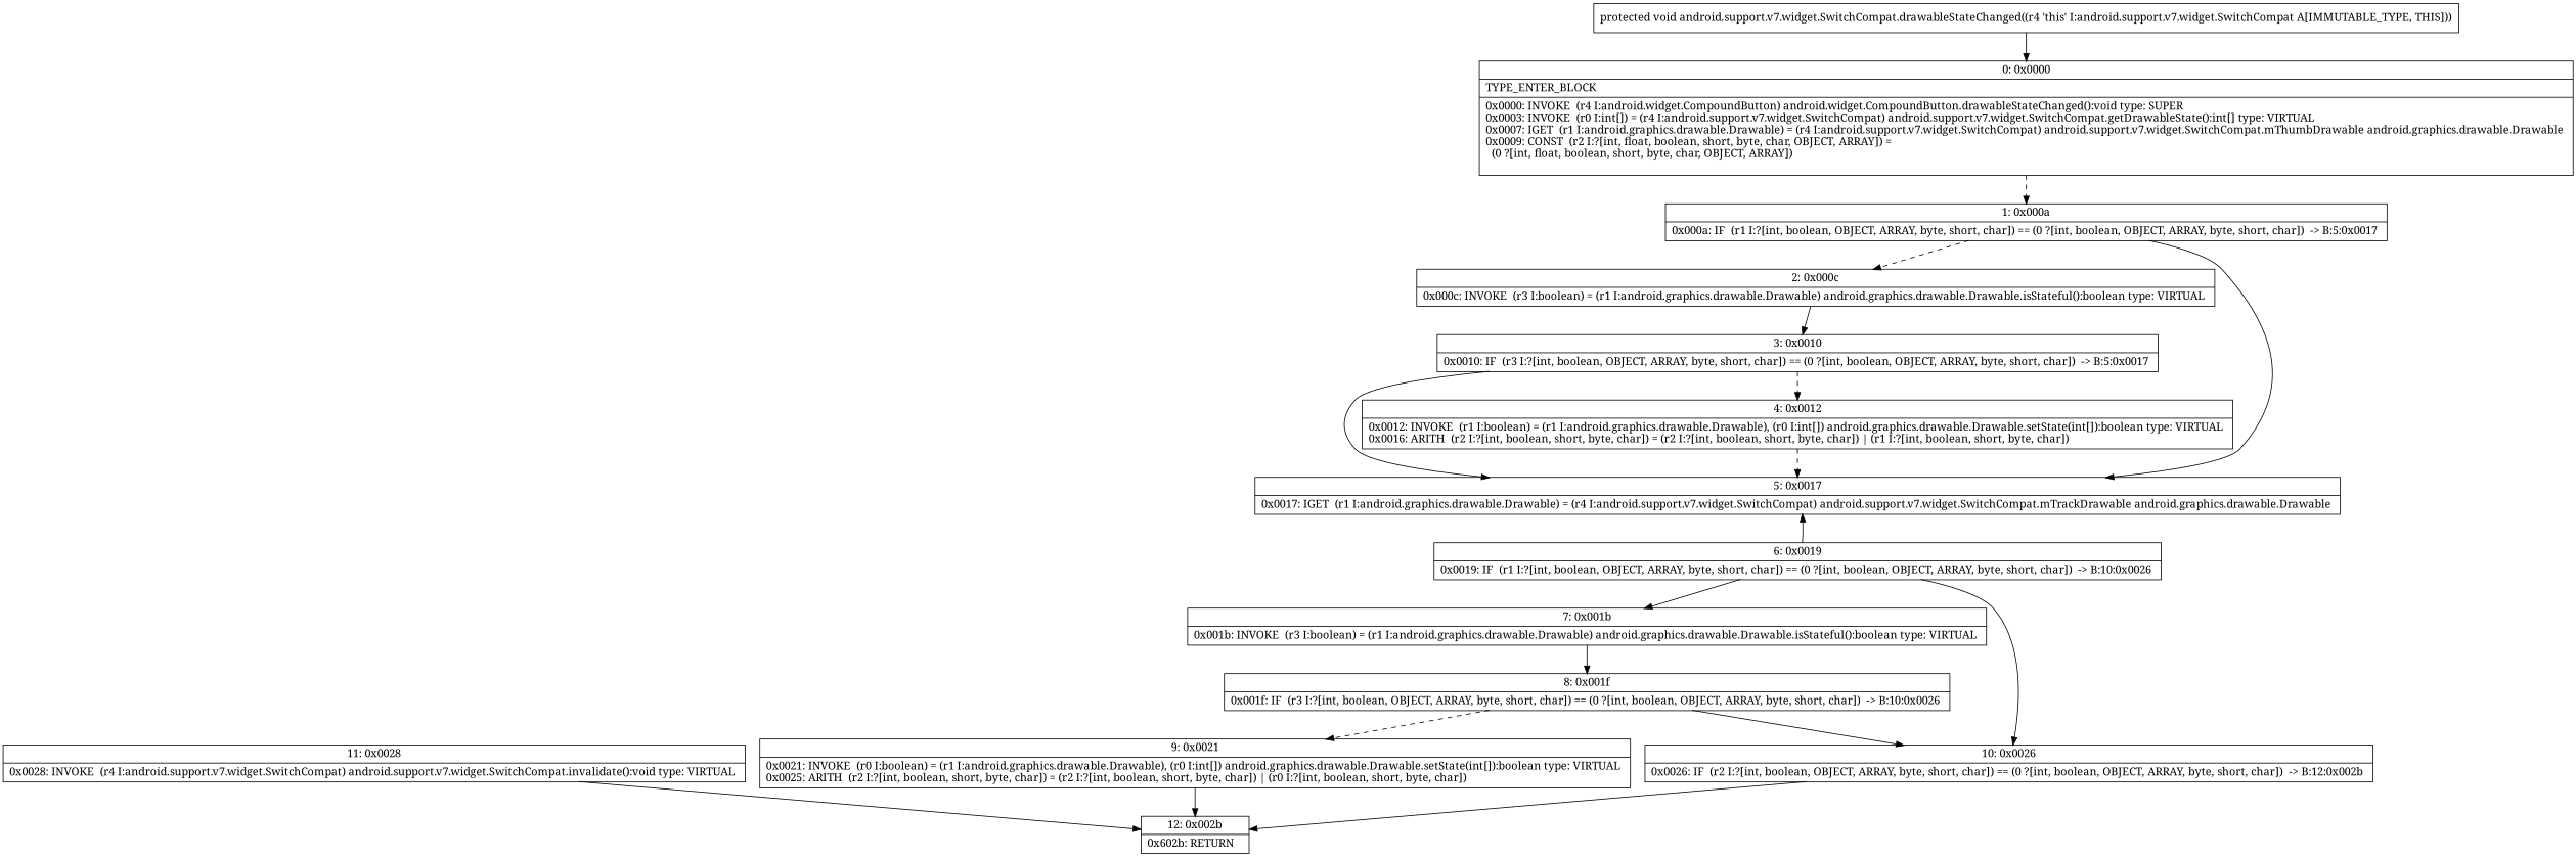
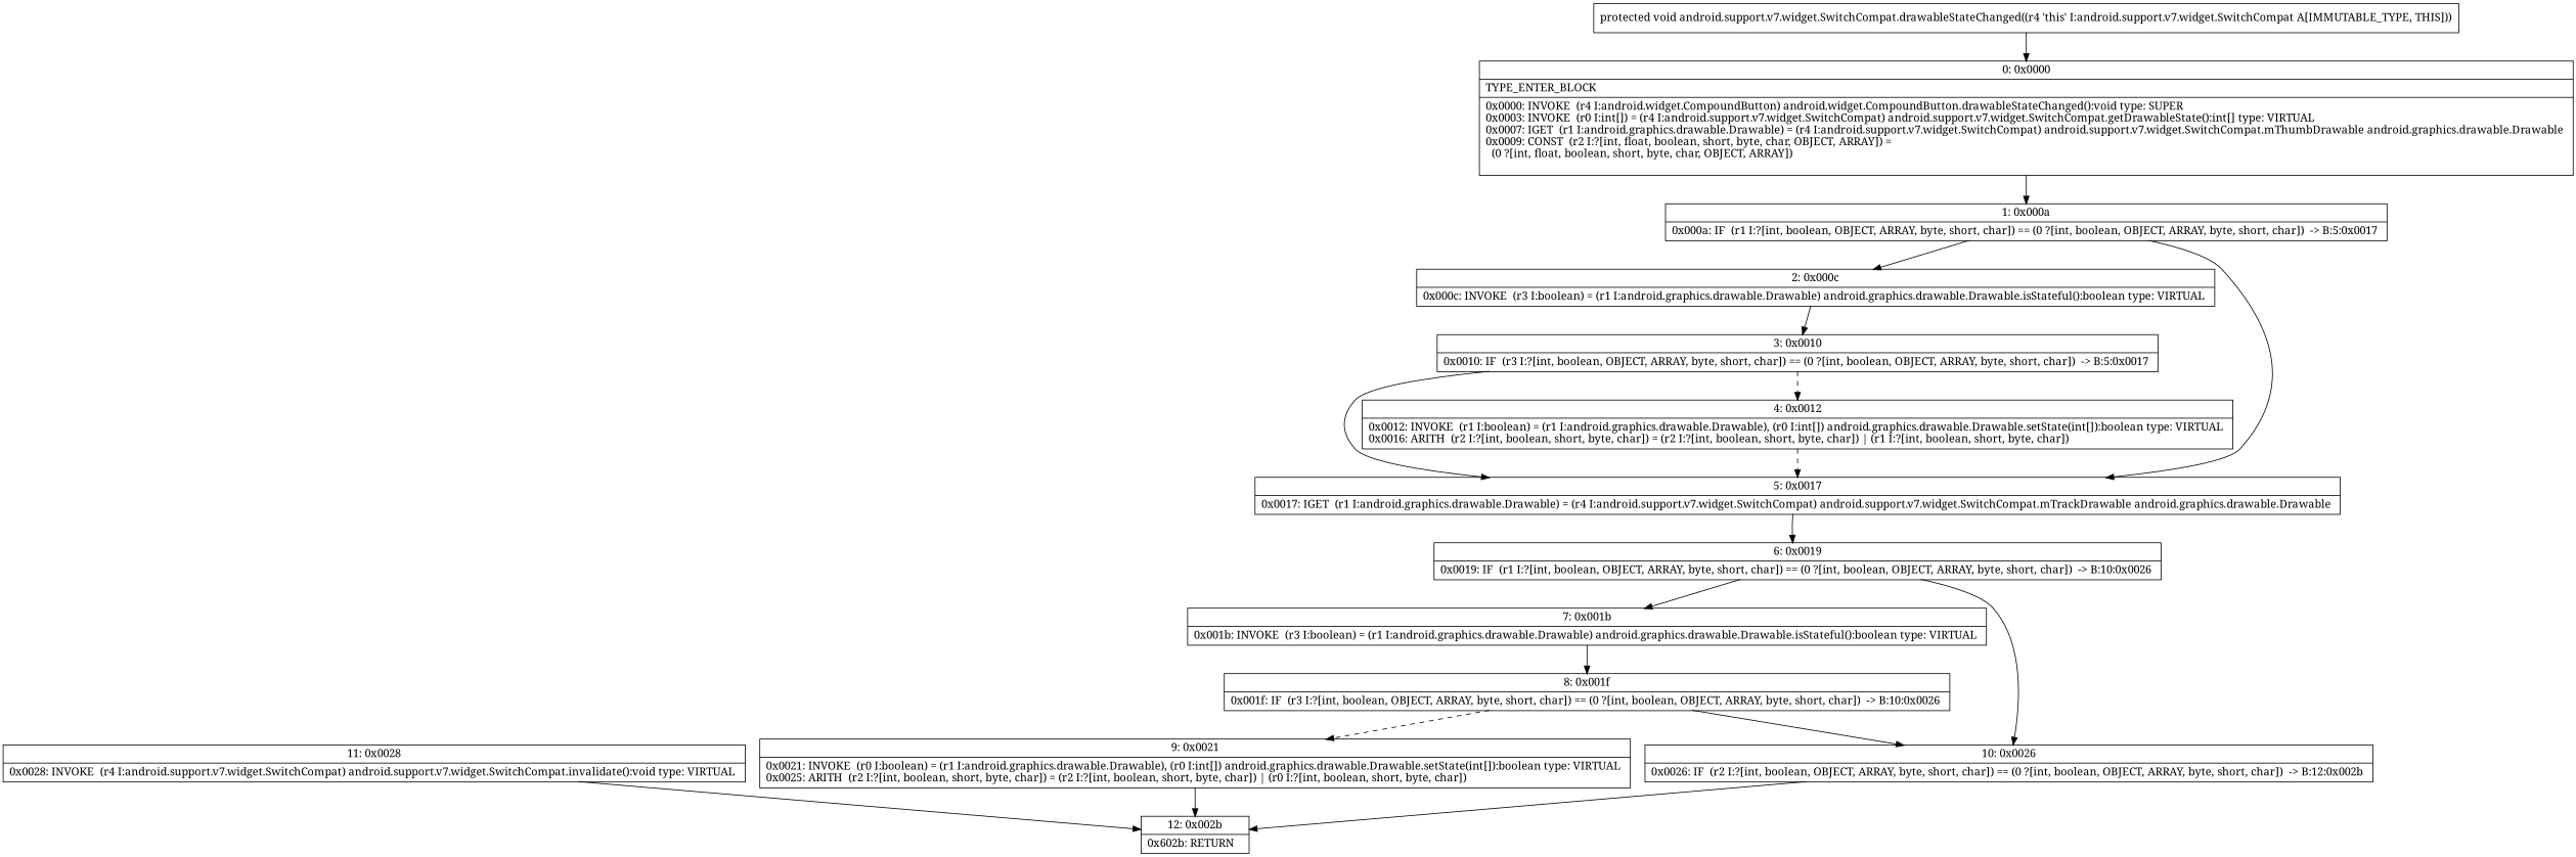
  digraph {
    fontname="Noto Serif"
    node [fontname="Noto Serif" shape=record]
    edge [fontname="Noto Serif"]
    n1 [label="{0\:\ 0x0000|TYPE_ENTER_BLOCK\l|0x0000: INVOKE  (r4 I:android.widget.CompoundButton) android.widget.CompoundButton.drawableStateChanged():void type: SUPER \l0x0003: INVOKE  (r0 I:int[]) = (r4 I:android.support.v7.widget.SwitchCompat) android.support.v7.widget.SwitchCompat.getDrawableState():int[] type: VIRTUAL \l0x0007: IGET  (r1 I:android.graphics.drawable.Drawable) = (r4 I:android.support.v7.widget.SwitchCompat) android.support.v7.widget.SwitchCompat.mThumbDrawable android.graphics.drawable.Drawable \l0x0009: CONST  (r2 I:?[int, float, boolean, short, byte, char, OBJECT, ARRAY]) = \l  (0 ?[int, float, boolean, short, byte, char, OBJECT, ARRAY])\l \l}"]
    n2 [label="{1\:\ 0x000a|0x000a: IF  (r1 I:?[int, boolean, OBJECT, ARRAY, byte, short, char]) == (0 ?[int, boolean, OBJECT, ARRAY, byte, short, char])  \-\> B:5:0x0017 \l}"]
    n3 [label="{2\:\ 0x000c|0x000c: INVOKE  (r3 I:boolean) = (r1 I:android.graphics.drawable.Drawable) android.graphics.drawable.Drawable.isStateful():boolean type: VIRTUAL \l}"]
    n4 [label="{5\:\ 0x0017|0x0017: IGET  (r1 I:android.graphics.drawable.Drawable) = (r4 I:android.support.v7.widget.SwitchCompat) android.support.v7.widget.SwitchCompat.mTrackDrawable android.graphics.drawable.Drawable \l}"]
    n5 [label="{3\:\ 0x0010|0x0010: IF  (r3 I:?[int, boolean, OBJECT, ARRAY, byte, short, char]) == (0 ?[int, boolean, OBJECT, ARRAY, byte, short, char])  \-\> B:5:0x0017 \l}"]
    n6 [label="{6\:\ 0x0019|0x0019: IF  (r1 I:?[int, boolean, OBJECT, ARRAY, byte, short, char]) == (0 ?[int, boolean, OBJECT, ARRAY, byte, short, char])  \-\> B:10:0x0026 \l}"]
    n7 [label="{4\:\ 0x0012|0x0012: INVOKE  (r1 I:boolean) = (r1 I:android.graphics.drawable.Drawable), (r0 I:int[]) android.graphics.drawable.Drawable.setState(int[]):boolean type: VIRTUAL \l0x0016: ARITH  (r2 I:?[int, boolean, short, byte, char]) = (r2 I:?[int, boolean, short, byte, char]) \| (r1 I:?[int, boolean, short, byte, char]) \l}"]
    n8 [label="{7\:\ 0x001b|0x001b: INVOKE  (r3 I:boolean) = (r1 I:android.graphics.drawable.Drawable) android.graphics.drawable.Drawable.isStateful():boolean type: VIRTUAL \l}"]
    n9 [label="{10\:\ 0x0026|0x0026: IF  (r2 I:?[int, boolean, OBJECT, ARRAY, byte, short, char]) == (0 ?[int, boolean, OBJECT, ARRAY, byte, short, char])  \-\> B:12:0x002b \l}"]
    n10 [label="{8\:\ 0x001f|0x001f: IF  (r3 I:?[int, boolean, OBJECT, ARRAY, byte, short, char]) == (0 ?[int, boolean, OBJECT, ARRAY, byte, short, char])  \-\> B:10:0x0026 \l}"]
    n11 [label="{12\:\ 0x002b|0x602b: RETURN   \l}"]
    n12 [label="{9\:\ 0x0021|0x0021: INVOKE  (r0 I:boolean) = (r1 I:android.graphics.drawable.Drawable), (r0 I:int[]) android.graphics.drawable.Drawable.setState(int[]):boolean type: VIRTUAL \l0x0025: ARITH  (r2 I:?[int, boolean, short, byte, char]) = (r2 I:?[int, boolean, short, byte, char]) \| (r0 I:?[int, boolean, short, byte, char]) \l}"]
    n13 [label="{11\:\ 0x0028|0x0028: INVOKE  (r4 I:android.support.v7.widget.SwitchCompat) android.support.v7.widget.SwitchCompat.invalidate():void type: VIRTUAL \l}"]
    n14 [label="{protected void android.support.v7.widget.SwitchCompat.drawableStateChanged((r4 'this' I:android.support.v7.widget.SwitchCompat A[IMMUTABLE_TYPE, THIS])) }"]
-   n1 -> n2 [style=dashed]
-   n2 -> n3 [style=dashed]
+   n1 -> n2
+   n2 -> n3 [style=solid]
    n2 -> n4
    n3 -> n5
-   n6 -> n4
+   n4 -> n6
    n5 -> n4
    n5 -> n7 [style=dashed]
    n6 -> n8 [style=solid]
    n6 -> n9
    n7 -> n4 [style=dashed]
    n8 -> n10
    n9 -> n11
    n10 -> n9
    n10 -> n12 [style=dashed]
    n12 -> n11
    n13 -> n11
    n14 -> n1
  }
